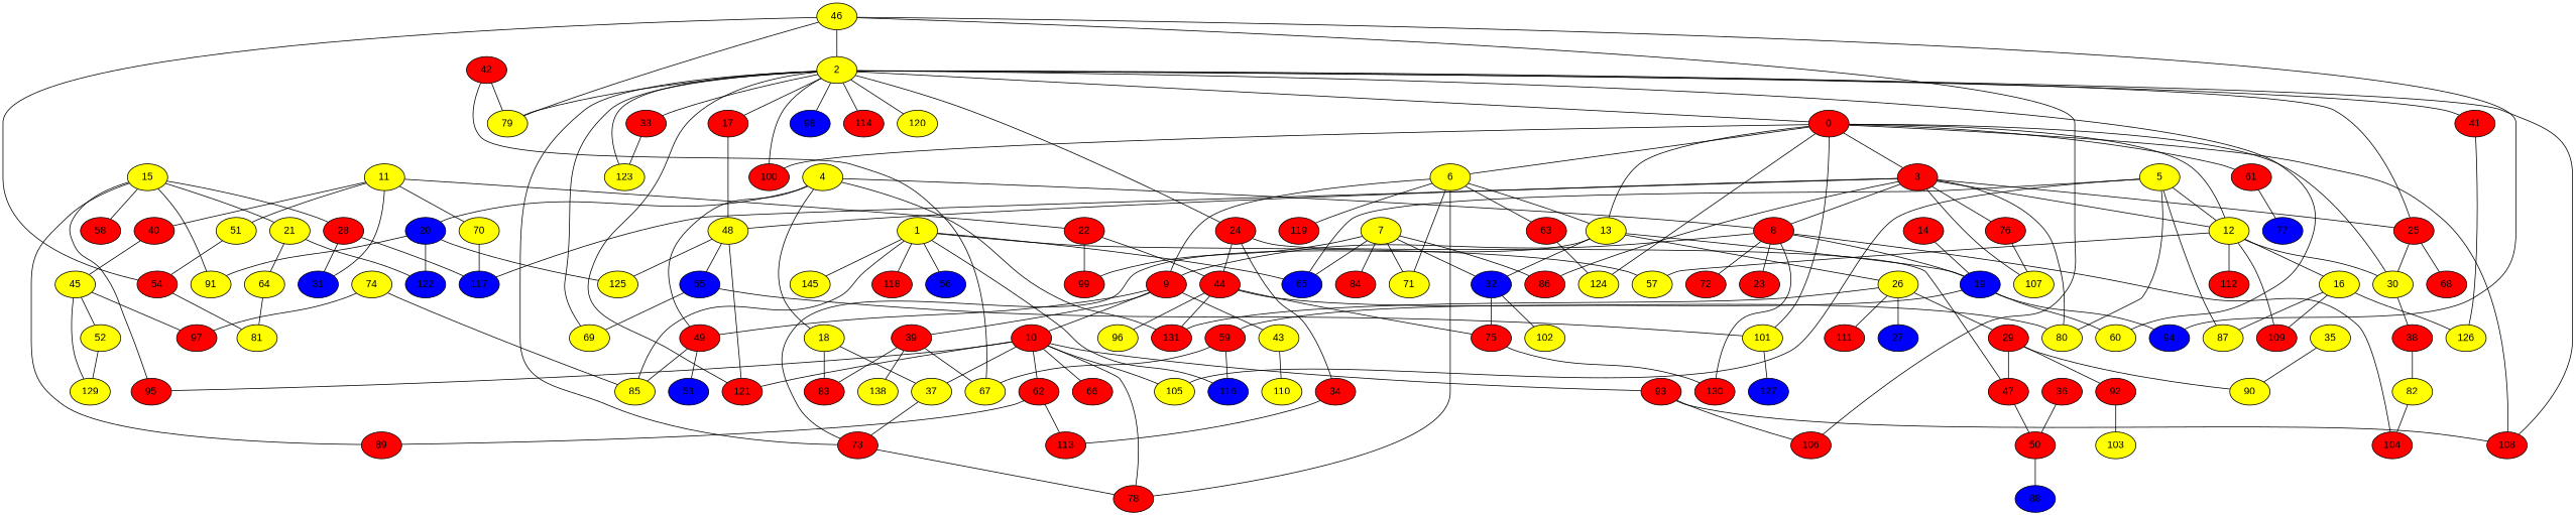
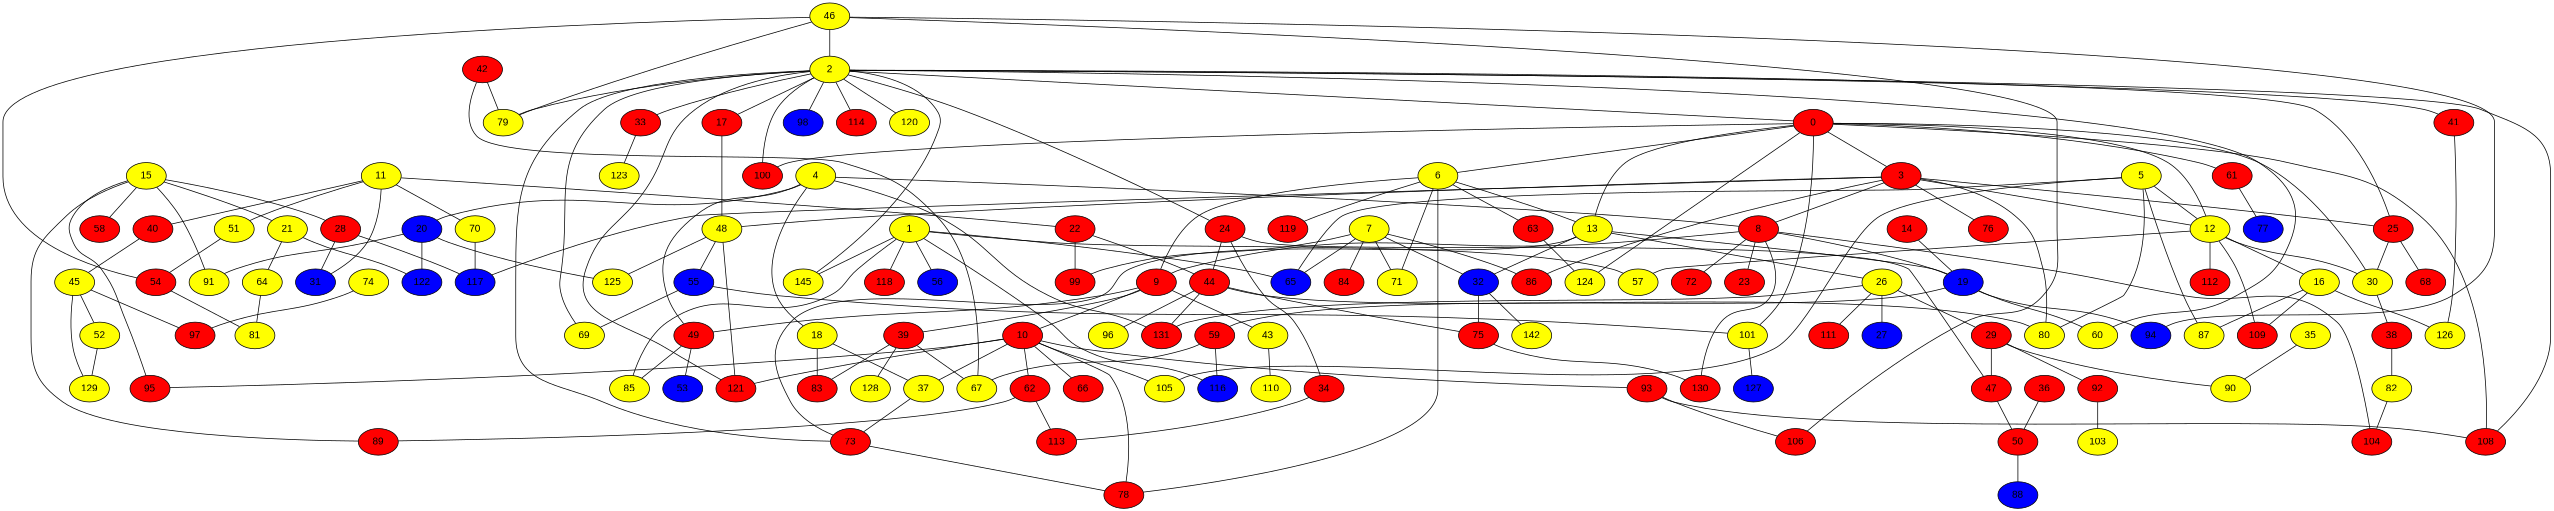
  graph {
    fontname="Liberation Sans"
    node [fillcolor=red fontname="Liberation Sans" style=filled]
    edge [fontname="Liberation Sans"]
    0
    3
    6 [fillcolor=yellow]
    12 [fillcolor=yellow]
    13 [fillcolor=yellow]
    30 [fillcolor=yellow]
    61
    100
    101 [fillcolor=yellow]
    108
    124 [fillcolor=yellow]
    25
    8
    48 [fillcolor=yellow]
    76
    80 [fillcolor=yellow]
    86
-   107 [fillcolor=yellow]
    117 [fillcolor=blue]
    9
    63
    71 [fillcolor=yellow]
    78
    119
    57 [fillcolor=yellow]
    16 [fillcolor=yellow]
    109
    112
    73
    32 [fillcolor=blue]
    19 [fillcolor=blue]
    26 [fillcolor=yellow]
    38
    77 [fillcolor=blue]
    127 [fillcolor=blue]
    1 [fillcolor=yellow]
    56 [fillcolor=blue]
    65 [fillcolor=blue]
    85 [fillcolor=yellow]
    n40 [fillcolor=yellow label=145]
    116 [fillcolor=blue]
    118
    2 [fillcolor=yellow]
    17
    24
    33
    41
    60 [fillcolor=yellow]
    69 [fillcolor=yellow]
    79 [fillcolor=yellow]
    98 [fillcolor=blue]
    114
    120 [fillcolor=yellow]
    121
    123 [fillcolor=yellow]
    44
    34
    47
    68
    126 [fillcolor=yellow]
    23
    72
    104
    130
    125 [fillcolor=yellow]
    55 [fillcolor=blue]
    4 [fillcolor=yellow]
    18 [fillcolor=yellow]
    20 [fillcolor=blue]
    49
    131
    37 [fillcolor=yellow]
    83
    91 [fillcolor=yellow]
    122 [fillcolor=blue]
    53 [fillcolor=blue]
    5 [fillcolor=yellow]
    87 [fillcolor=yellow]
    105 [fillcolor=yellow]
    10
    39
    43 [fillcolor=yellow]
    7 [fillcolor=yellow]
    84
    99
    75
-   102 [fillcolor=yellow]
+   102 [fillcolor=yellow label=142]
    59
    94 [fillcolor=blue]
    62
    66
    93
    95
    67 [fillcolor=yellow]
-   128 [fillcolor=yellow label=138]
+   128 [fillcolor=yellow]
    110 [fillcolor=yellow]
    89
    113
    106
    11 [fillcolor=yellow]
    22
    31 [fillcolor=blue]
    40
    51 [fillcolor=yellow]
    70 [fillcolor=yellow]
    45 [fillcolor=yellow]
    54
    27 [fillcolor=blue]
    29
    111
    14
    15 [fillcolor=yellow]
    21 [fillcolor=yellow]
    28
    58
    64 [fillcolor=yellow]
    81 [fillcolor=yellow]
    96 [fillcolor=yellow]
    50
    90 [fillcolor=yellow]
    92
    103 [fillcolor=yellow]
    82 [fillcolor=yellow]
    35 [fillcolor=yellow]
    36
    88 [fillcolor=blue]
    52 [fillcolor=yellow]
    97
    129 [fillcolor=yellow]
    42
    46 [fillcolor=yellow]
    74 [fillcolor=yellow]
    0 -- 3
    0 -- 6
    0 -- 12
    0 -- 13
    0 -- 30
    0 -- 61
    0 -- 100
    0 -- 101
    0 -- 108
    0 -- 124
    3 -- 12
    3 -- 25
    3 -- 8
    3 -- 48
    3 -- 76
    3 -- 80
    3 -- 86
-   3 -- 107
    3 -- 117
    6 -- 13
    6 -- 9
    6 -- 63
    6 -- 71
    6 -- 78
    6 -- 119
    12 -- 30
    12 -- 57
    12 -- 16
    12 -- 109
    12 -- 112
    13 -- 73
    13 -- 32
    13 -- 19
    13 -- 26
    30 -- 38
    61 -- 77
    101 -- 127
    25 -- 30
    25 -- 68
    8 -- 9
    8 -- 19
    8 -- 23
    8 -- 72
    8 -- 104
    8 -- 130
    48 -- 121
    48 -- 125
    48 -- 55
-   76 -- 107
    9 -- 49
    9 -- 10
    9 -- 39
    9 -- 43
    63 -- 124
    16 -- 109
    16 -- 126
    16 -- 87
    73 -- 78
    32 -- 75
    32 -- 102
    19 -- 60
    19 -- 59
    19 -- 94
    26 -- 131
    26 -- 27
    26 -- 29
    26 -- 111
    38 -- 82
    1 -- 57
    1 -- 56
    1 -- 65
    1 -- 85
    1 -- n40
    1 -- 116
    1 -- 118
    2 -- 0
    2 -- 100
    2 -- 108
    2 -- 25
    2 -- 73
    2 -- 17
    2 -- 24
    2 -- 33
    2 -- 41
    2 -- 60
    2 -- 69
    2 -- 79
    2 -- 98
    2 -- 114
    2 -- 120
    2 -- 121
-   2 -- 123
+   2 -- n40
    17 -- 48
    24 -- 44
    24 -- 34
    24 -- 47
    33 -- 123
    41 -- 126
    44 -- 80
    44 -- 131
    44 -- 75
    44 -- 96
    34 -- 113
    47 -- 50
    55 -- 101
    55 -- 69
    4 -- 8
    4 -- 18
    4 -- 20
    4 -- 49
    4 -- 131
    18 -- 37
    18 -- 83
    20 -- 125
    20 -- 91
    20 -- 122
    49 -- 85
    49 -- 53
    37 -- 73
    5 -- 12
    5 -- 80
    5 -- 65
    5 -- 87
    5 -- 105
    10 -- 78
    10 -- 121
    10 -- 37
    10 -- 105
    10 -- 62
    10 -- 66
    10 -- 93
    10 -- 95
    39 -- 83
    39 -- 67
    39 -- 128
    43 -- 110
    7 -- 86
    7 -- 71
    7 -- 32
    7 -- 65
    7 -- 84
    7 -- 99
    75 -- 130
    59 -- 116
    59 -- 67
    62 -- 89
    62 -- 113
    93 -- 108
    93 -- 106
    11 -- 22
    11 -- 31
    11 -- 40
    11 -- 51
    11 -- 70
    22 -- 44
    22 -- 99
    40 -- 45
    51 -- 54
    70 -- 117
    45 -- 52
    45 -- 97
    45 -- 129
    54 -- 81
    29 -- 47
    29 -- 90
    29 -- 92
    14 -- 19
    15 -- 91
    15 -- 95
    15 -- 89
    15 -- 21
    15 -- 28
    15 -- 58
    21 -- 122
    21 -- 64
    28 -- 117
    28 -- 31
    64 -- 81
    50 -- 88
    92 -- 103
    82 -- 104
    35 -- 90
    36 -- 50
    52 -- 129
    42 -- 79
    42 -- 67
    46 -- 2
    46 -- 79
    46 -- 94
    46 -- 106
    46 -- 54
-   74 -- 85
    74 -- 97
  }
